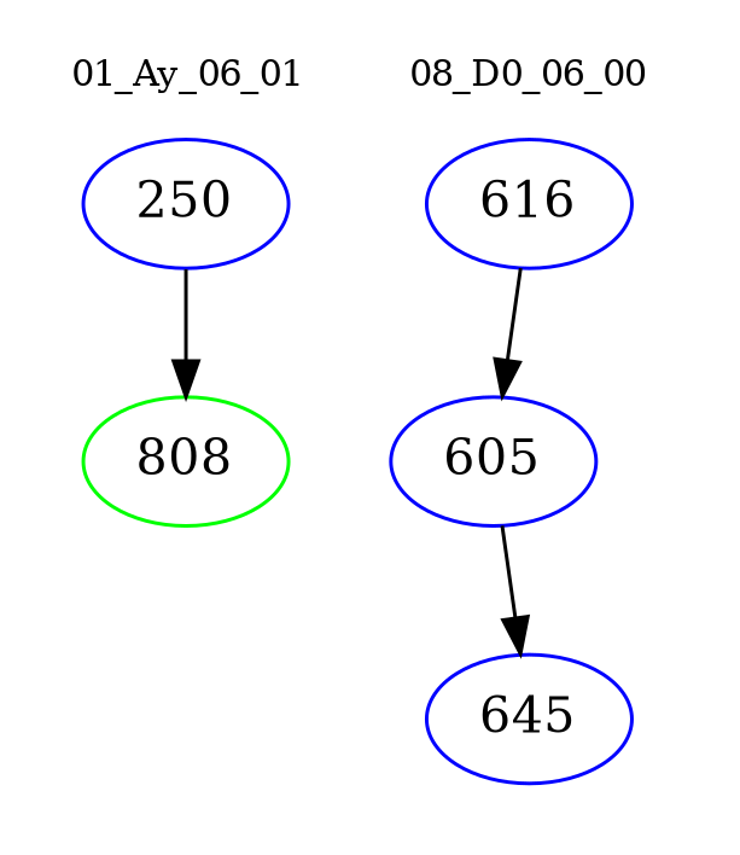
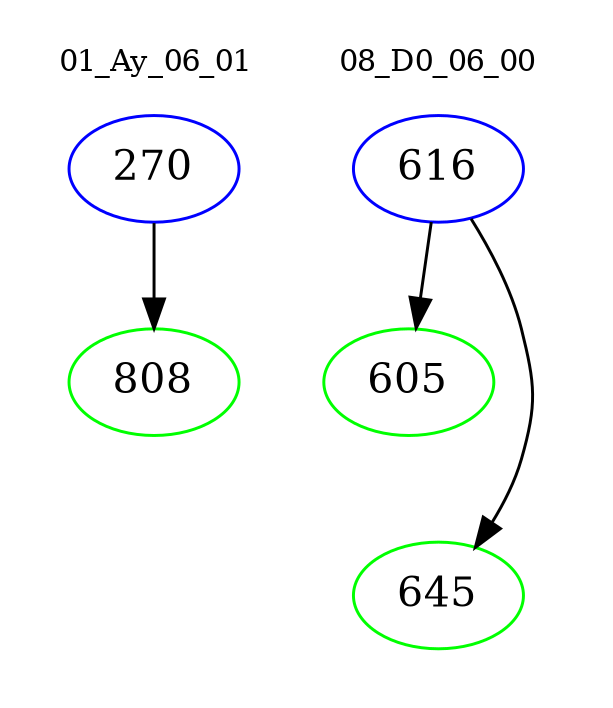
  digraph {
    node [color=green]
    edge [color=black]
-   n1 [color=blue label=250]
+   n1 [color=blue label=270]
    n2 [label=808]
    n3 [color=blue label=616]
-   n4 [color=blue label=605]
-   n5 [color=blue label=645]
+   n4 [label=605]
+   n5 [label=645]
    subgraph cluster_1 {
      color=white
      fontsize=10
      label="01_Ay_06_01"
      n1
      n2
    }
    subgraph cluster_2 {
      color=white
      fontsize=10
      label="08_D0_06_00"
      n3
      n4
      n5
    }
    n1 -> n2
    n3 -> n4
-   n4 -> n5
+   n3 -> n5
  }
